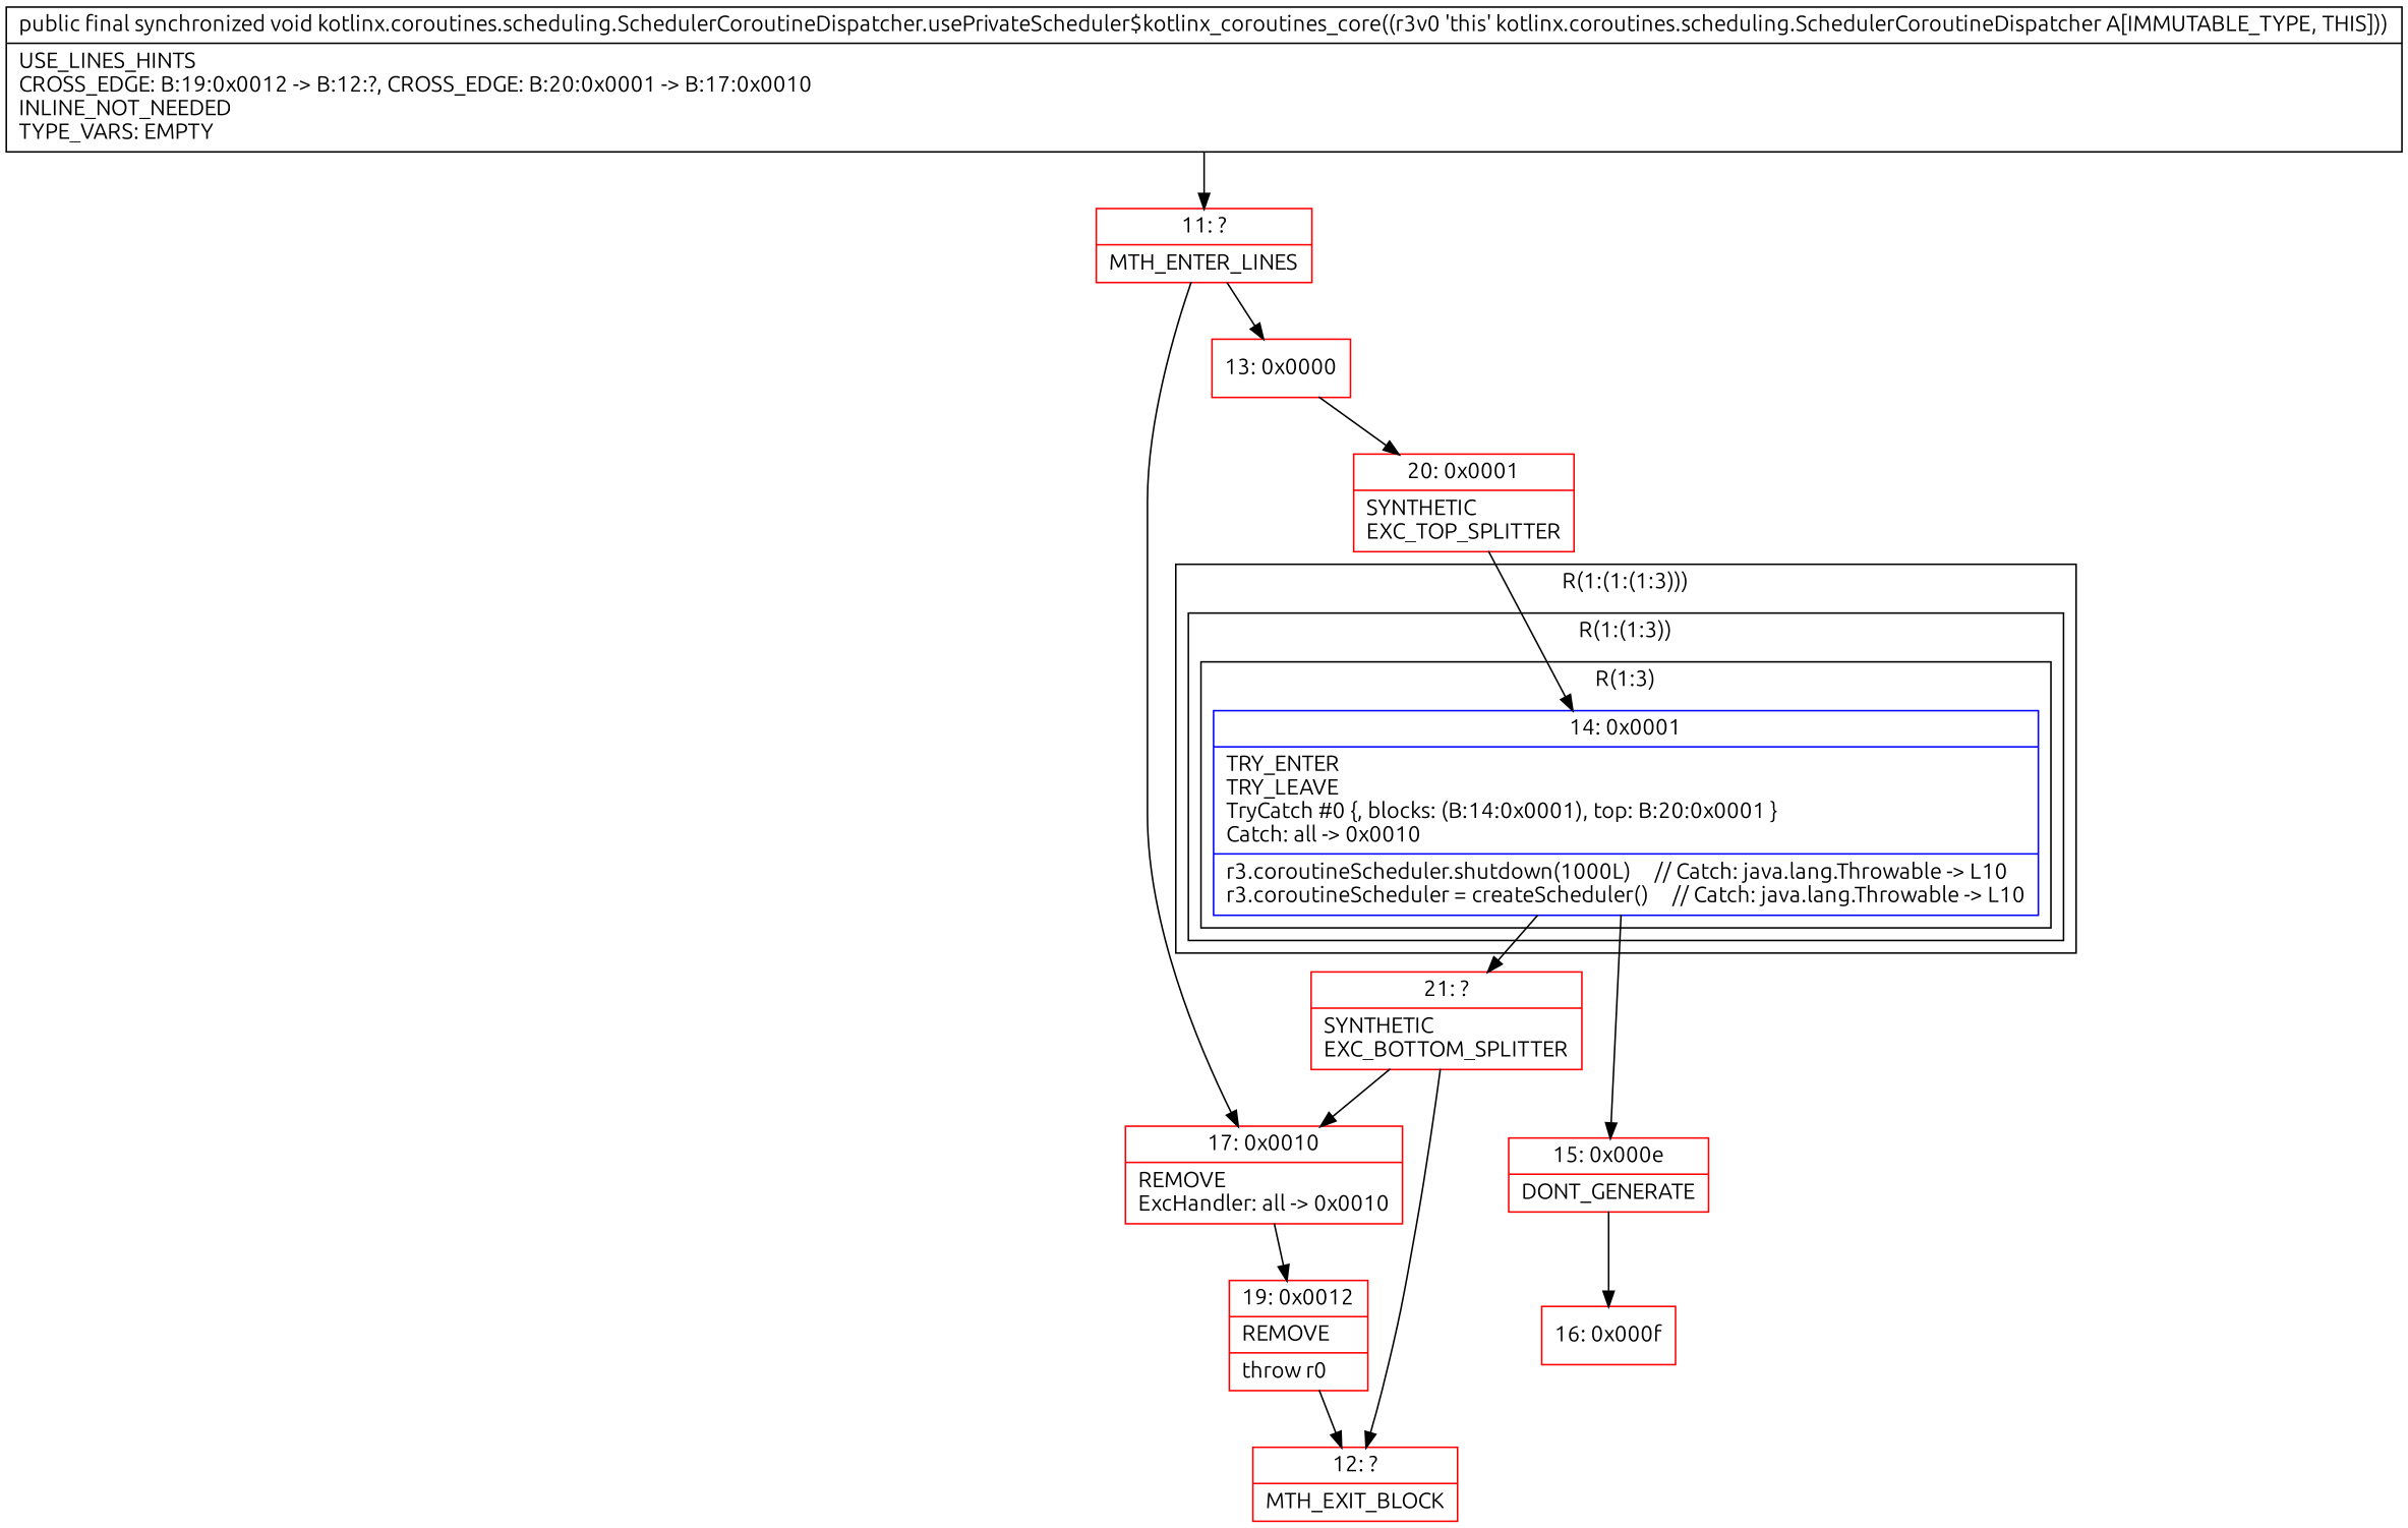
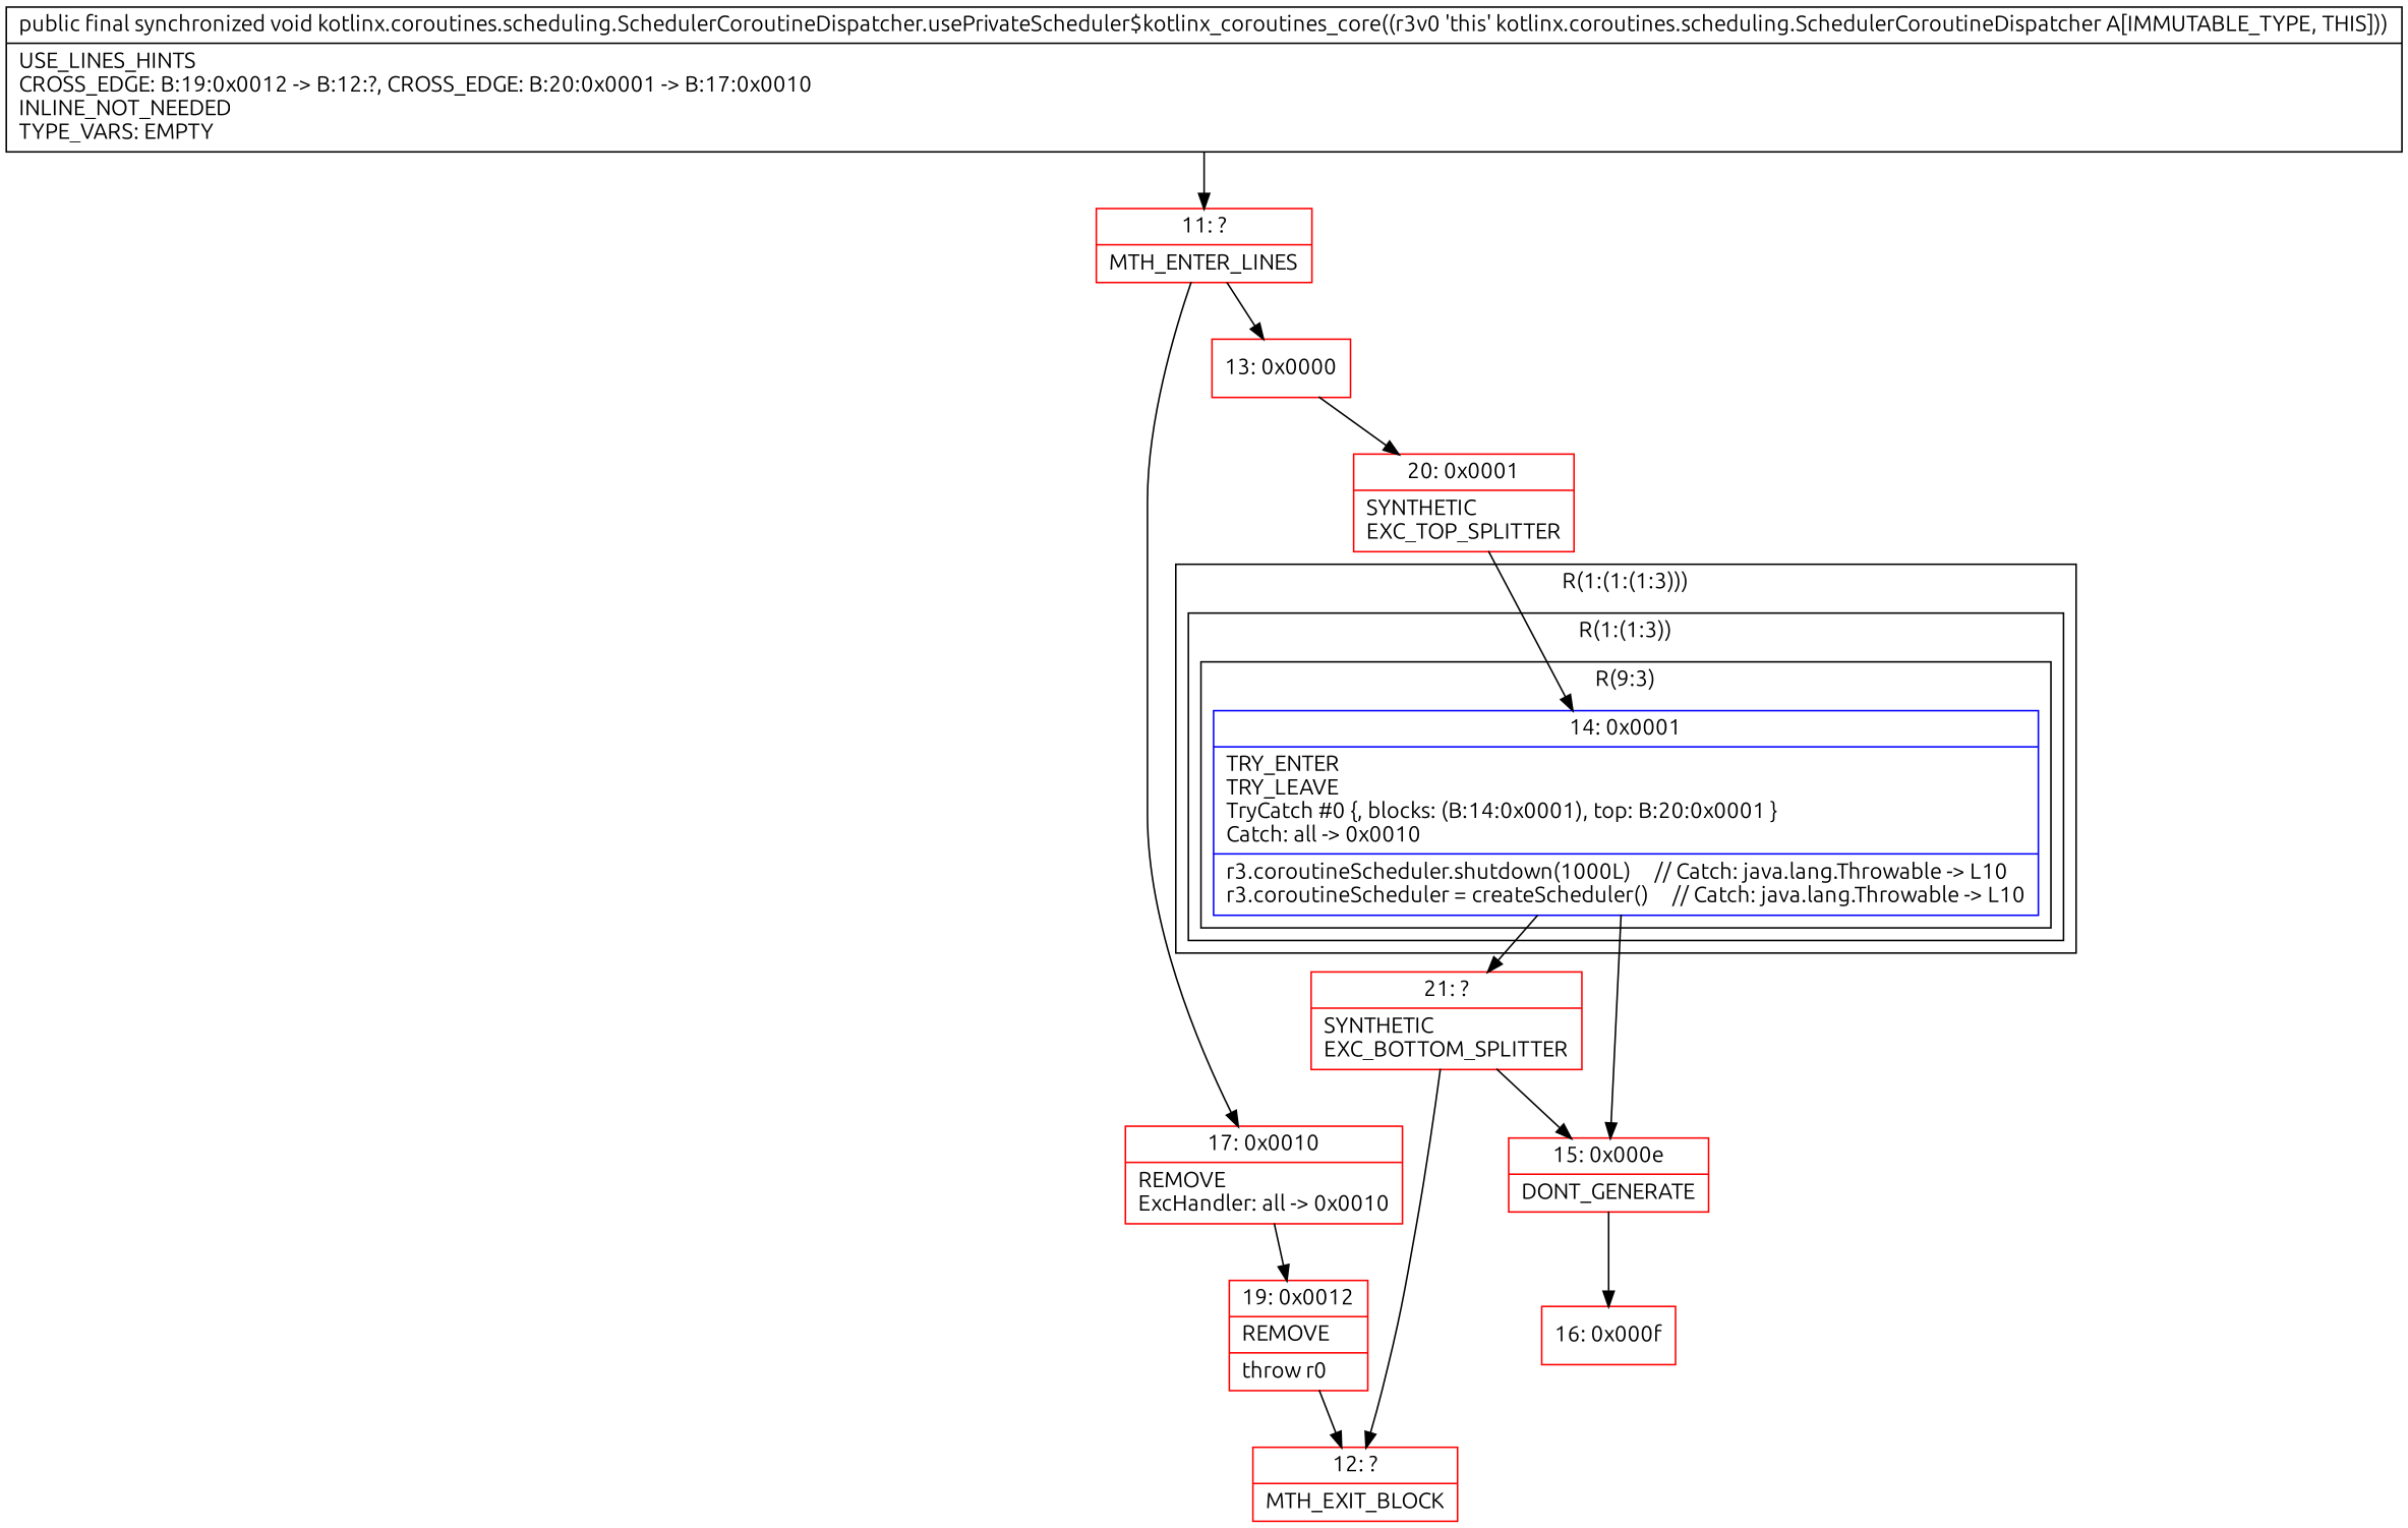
  digraph {
    fontname=Ubuntu
    node [color=red fontname=Ubuntu shape=record]
    edge [fontname=Ubuntu]
    n1 [color=blue label="{14\:\ 0x0001|TRY_ENTER\lTRY_LEAVE\lTryCatch #0 \{, blocks: (B:14:0x0001), top: B:20:0x0001 \}\lCatch: all \-\> 0x0010\l|r3.coroutineScheduler.shutdown(1000L)     \/\/ Catch: java.lang.Throwable \-\> L10\lr3.coroutineScheduler = createScheduler()     \/\/ Catch: java.lang.Throwable \-\> L10\l}"]
    n2 [label="{15\:\ 0x000e|DONT_GENERATE\l}"]
    n3 [label="{21\:\ ?|SYNTHETIC\lEXC_BOTTOM_SPLITTER\l}"]
    n4 [label="{16\:\ 0x000f}"]
    n5 [label="{17\:\ 0x0010|REMOVE\lExcHandler: all \-\> 0x0010\l}"]
    n6 [label="{12\:\ ?|MTH_EXIT_BLOCK\l}"]
    n7 [label="{11\:\ ?|MTH_ENTER_LINES\l}"]
    n8 [label="{13\:\ 0x0000}"]
    n9 [label="{20\:\ 0x0001|SYNTHETIC\lEXC_TOP_SPLITTER\l}"]
    n10 [label="{19\:\ 0x0012|REMOVE\l|throw r0\l}"]
    n11 [label="{public final synchronized void kotlinx.coroutines.scheduling.SchedulerCoroutineDispatcher.usePrivateScheduler$kotlinx_coroutines_core((r3v0 'this' kotlinx.coroutines.scheduling.SchedulerCoroutineDispatcher A[IMMUTABLE_TYPE, THIS]))  | USE_LINES_HINTS\lCROSS_EDGE: B:19:0x0012 \-\> B:12:?, CROSS_EDGE: B:20:0x0001 \-\> B:17:0x0010\lINLINE_NOT_NEEDED\lTYPE_VARS: EMPTY\l}" color=""]
    subgraph cluster_1 {
      label="R(1:(1:(1:3)))"
      subgraph cluster_2 {
        label="R(1:(1:3))"
        subgraph cluster_3 {
-         label="R(1:3)"
+         label="R(9:3)"
          n1
        }
      }
    }
    n1 -> n2
    n1 -> n3
    n2 -> n4
-   n3 -> n5
+   n3 -> n2
    n3 -> n6
    n5 -> n10
    n7 -> n5
    n7 -> n8
    n8 -> n9
    n9 -> n1
    n10 -> n6
    n11 -> n7
  }
